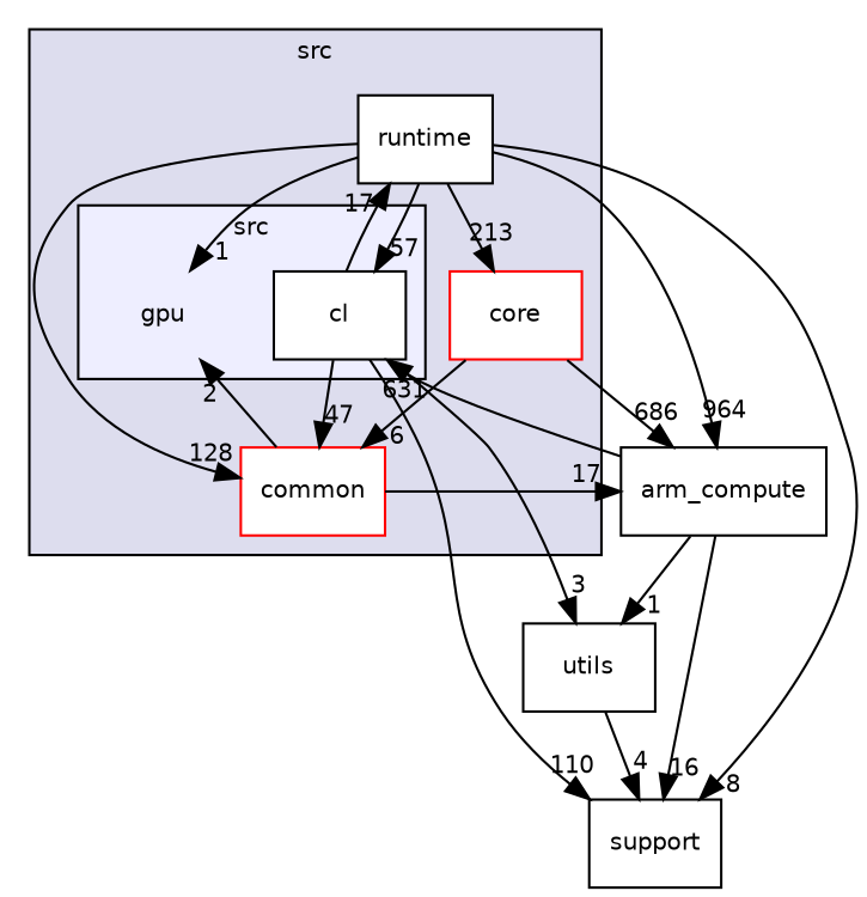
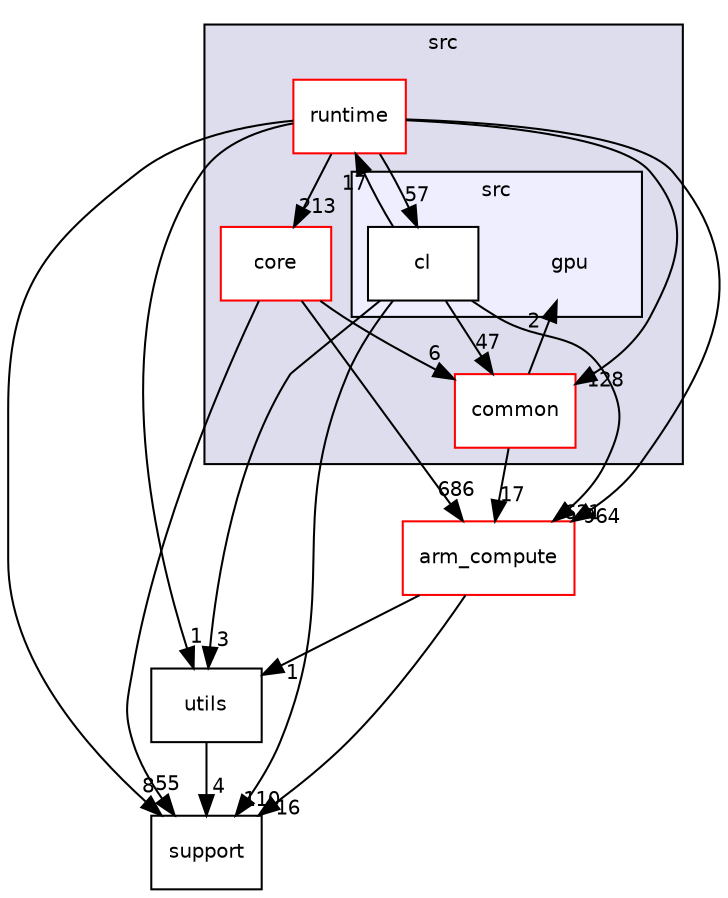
  digraph {
    compound=true
    node [fontname=Helvetica fontsize=10 shape=box color=red fillcolor=white style=filled]
    edge [headlabel=17 labeldistance=1.5 labelfontname=Helvetica labelfontsize=10]
    n1 [label=gpu shape=plaintext color="" fillcolor="" style=""]
    n2 [color=black label=cl]
    n3 [label=core]
-   n4 [color=black label=runtime]
+   n4 [label=runtime]
    n5 [label=common]
-   n6 [color=black label=arm_compute]
+   n6 [label=arm_compute]
    n7 [label=support color="" fillcolor="" style=""]
    n8 [color=black label=utils]
    subgraph cluster_1 {
      bgcolor="#ddddee"
      fontname=Helvetica
      fontsize=10
      label=src
      pencolor=black
      n3
      n4
      n5
      subgraph cluster_2 {
        bgcolor="#eeeeff"
        fontname=Helvetica
        fontsize=10
        label=src
        pencolor=black
        n1
        n2
      }
    }
    n2 -> n4
    n2 -> n5 [headlabel=47]
-   n6 -> n2 [headlabel=631]
+   n2 -> n6 [headlabel=631]
    n2 -> n7 [headlabel=110]
    n2 -> n8 [headlabel=3]
    n3 -> n5 [headlabel=6]
    n3 -> n6 [headlabel=686]
+   n3 -> n7 [headlabel=55]
    n4 -> n2 [headlabel=57]
    n4 -> n3 [headlabel=213]
    n4 -> n5 [headlabel=128]
    n4 -> n6 [headlabel=964]
    n4 -> n7 [headlabel=8]
-   n4 -> n1 [headlabel=1]
+   n4 -> n8 [headlabel=1]
    n5 -> n1 [headlabel=2]
    n5 -> n6
    n6 -> n7 [headlabel=16]
    n6 -> n8 [headlabel=1]
    n8 -> n7 [headlabel=4]
  }
